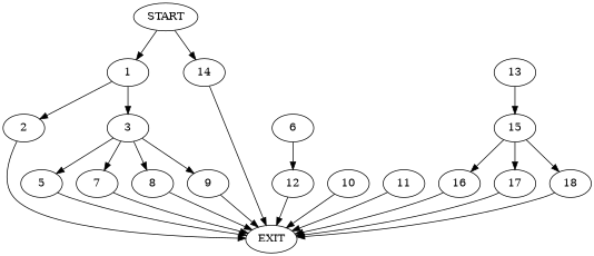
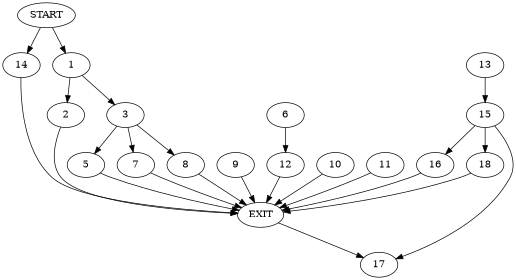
  digraph {
    n1 [label=START]
    1
    14
    2
    3
    n6 [label=EXIT]
    5
    7
    8
    9
    6
    12
    10
    11
    13
    15
    16
    17
    18
    n1 -> 1
    n1 -> 14
    1 -> 2
    1 -> 3
    14 -> n6
    2 -> n6
    3 -> 5
    3 -> 7
    3 -> 8
-   3 -> 9
    5 -> n6
    7 -> n6
    8 -> n6
    9 -> n6
    6 -> 12
    12 -> n6
    10 -> n6
    11 -> n6
    13 -> 15
    15 -> 16
    15 -> 17
    15 -> 18
    16 -> n6
-   17 -> n6
+   n6 -> 17
    18 -> n6
  }
